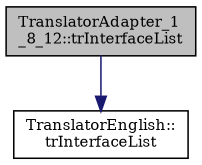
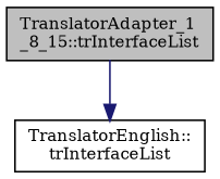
  digraph {
    rankdir=TB
    fontname="DejaVu Serif"
    node [color=black fontname="DejaVu Serif" fontsize=10 shape=record style=filled]
-   n1 [fillcolor=grey75 fontcolor=black height=0.2 label="TranslatorAdapter_1\l_8_12::trInterfaceList" width=0.4]
+   n1 [fillcolor=grey75 fontcolor=black height=0.2 label="TranslatorAdapter_1\l_8_15::trInterfaceList" width=0.4]
    n2 [fillcolor=white height=0.2 label="TranslatorEnglish::\ltrInterfaceList" width=0.4]
    n1 -> n2 [color=midnightblue fontname="DejaVu Serif" fontsize=10 labelfontname=Helvetica labelfontsize=10 style=solid]
  }
